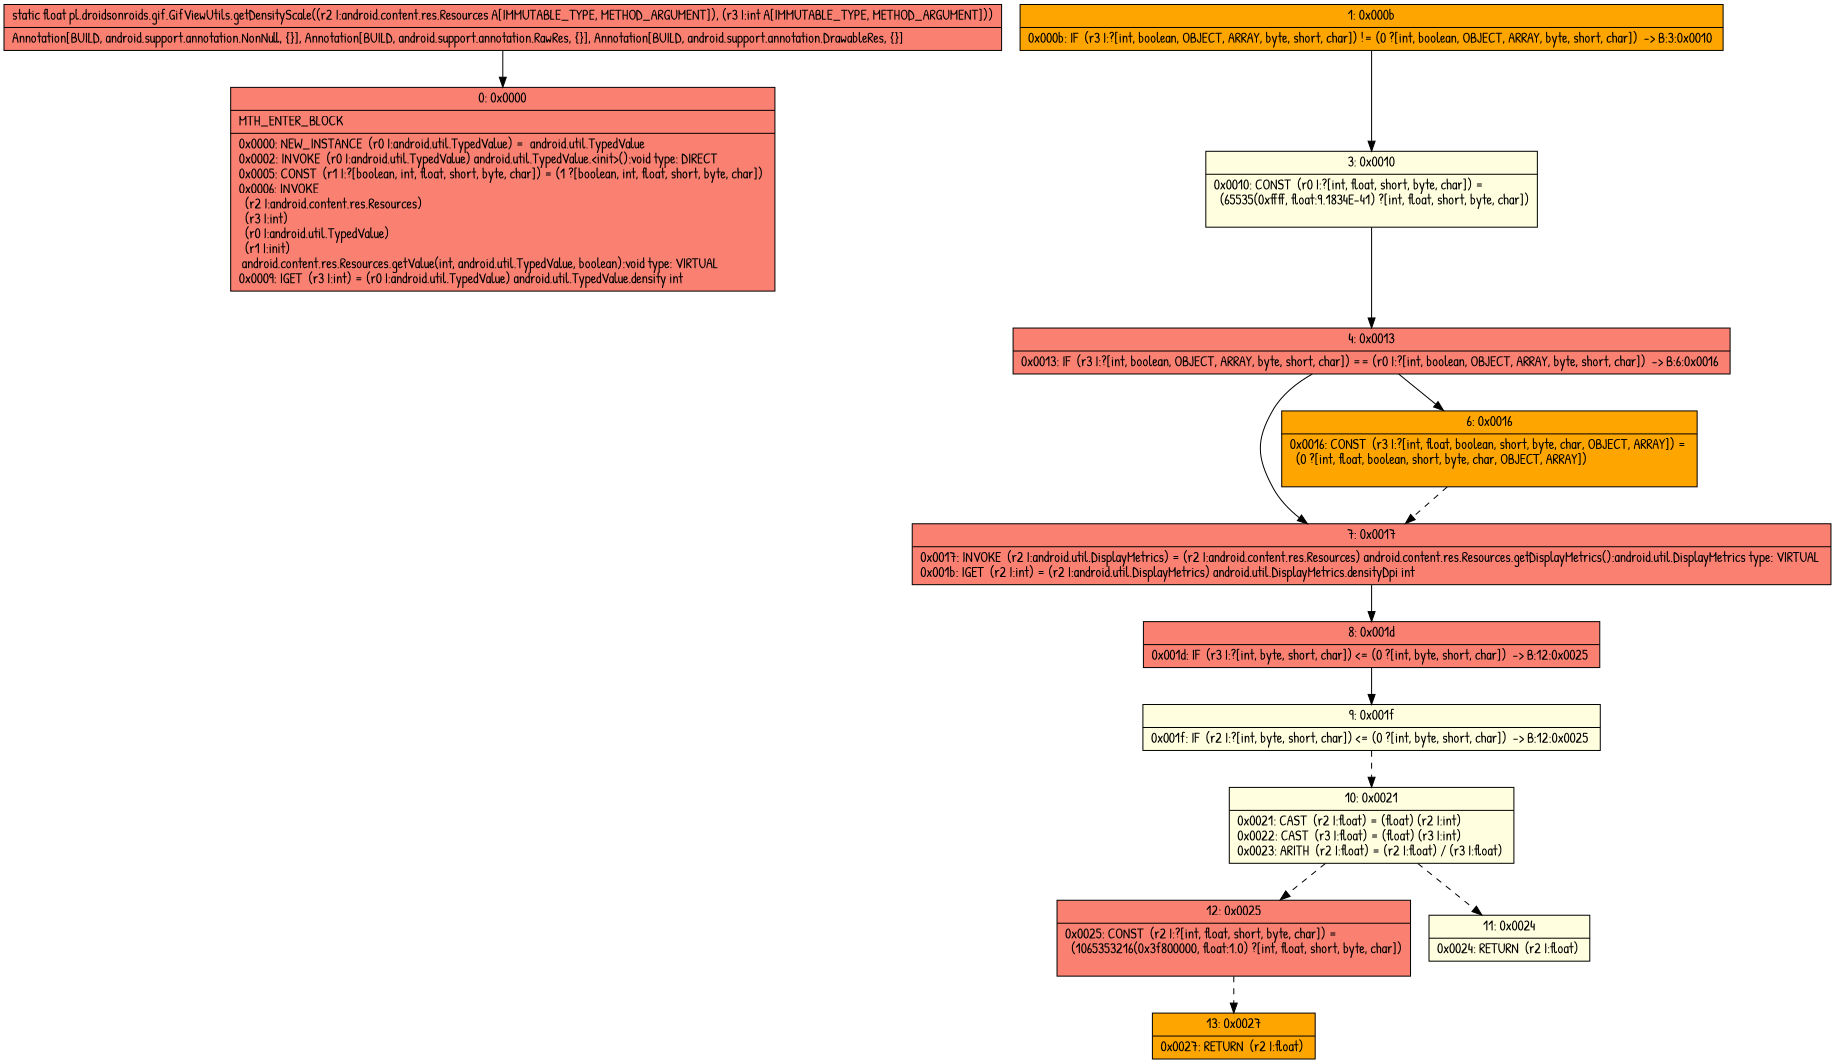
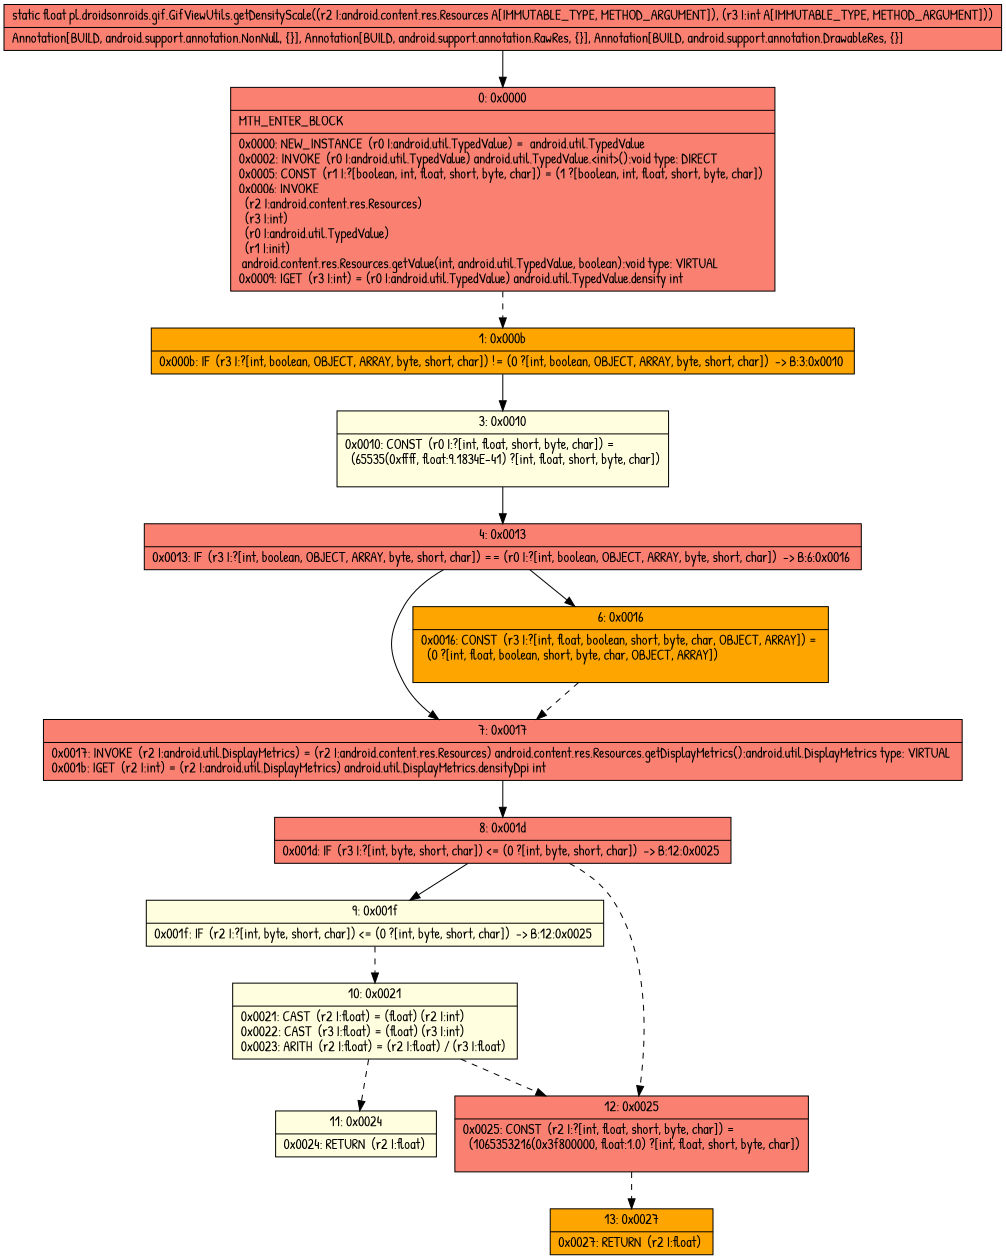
  digraph {
    fontname="Patrick Hand"
    node [fillcolor=salmon fontname="Patrick Hand" shape=record style=filled]
    edge [fontname="Patrick Hand" style=dashed]
    n1 [label="{0\:\ 0x0000|MTH_ENTER_BLOCK\l|0x0000: NEW_INSTANCE  (r0 I:android.util.TypedValue) =  android.util.TypedValue \l0x0002: INVOKE  (r0 I:android.util.TypedValue) android.util.TypedValue.\<init\>():void type: DIRECT \l0x0005: CONST  (r1 I:?[boolean, int, float, short, byte, char]) = (1 ?[boolean, int, float, short, byte, char]) \l0x0006: INVOKE  \l  (r2 I:android.content.res.Resources)\l  (r3 I:int)\l  (r0 I:android.util.TypedValue)\l  (r1 I:init)\l android.content.res.Resources.getValue(int, android.util.TypedValue, boolean):void type: VIRTUAL \l0x0009: IGET  (r3 I:int) = (r0 I:android.util.TypedValue) android.util.TypedValue.density int \l}"]
    n2 [fillcolor=orange label="{1\:\ 0x000b|0x000b: IF  (r3 I:?[int, boolean, OBJECT, ARRAY, byte, short, char]) != (0 ?[int, boolean, OBJECT, ARRAY, byte, short, char])  \-\> B:3:0x0010 \l}"]
    n3 [fillcolor=lightyellow label="{3\:\ 0x0010|0x0010: CONST  (r0 I:?[int, float, short, byte, char]) = \l  (65535(0xffff, float:9.1834E\-41) ?[int, float, short, byte, char])\l \l}"]
    n4 [label="{4\:\ 0x0013|0x0013: IF  (r3 I:?[int, boolean, OBJECT, ARRAY, byte, short, char]) == (r0 I:?[int, boolean, OBJECT, ARRAY, byte, short, char])  \-\> B:6:0x0016 \l}"]
    n5 [label="{7\:\ 0x0017|0x0017: INVOKE  (r2 I:android.util.DisplayMetrics) = (r2 I:android.content.res.Resources) android.content.res.Resources.getDisplayMetrics():android.util.DisplayMetrics type: VIRTUAL \l0x001b: IGET  (r2 I:int) = (r2 I:android.util.DisplayMetrics) android.util.DisplayMetrics.densityDpi int \l}"]
    n6 [label="{8\:\ 0x001d|0x001d: IF  (r3 I:?[int, byte, short, char]) \<= (0 ?[int, byte, short, char])  \-\> B:12:0x0025 \l}"]
    n7 [fillcolor=orange label="{6\:\ 0x0016|0x0016: CONST  (r3 I:?[int, float, boolean, short, byte, char, OBJECT, ARRAY]) = \l  (0 ?[int, float, boolean, short, byte, char, OBJECT, ARRAY])\l \l}"]
    n8 [fillcolor=lightyellow label="{9\:\ 0x001f|0x001f: IF  (r2 I:?[int, byte, short, char]) \<= (0 ?[int, byte, short, char])  \-\> B:12:0x0025 \l}"]
    n9 [label="{12\:\ 0x0025|0x0025: CONST  (r2 I:?[int, float, short, byte, char]) = \l  (1065353216(0x3f800000, float:1.0) ?[int, float, short, byte, char])\l \l}"]
    n10 [fillcolor=lightyellow label="{10\:\ 0x0021|0x0021: CAST  (r2 I:float) = (float) (r2 I:int) \l0x0022: CAST  (r3 I:float) = (float) (r3 I:int) \l0x0023: ARITH  (r2 I:float) = (r2 I:float) \/ (r3 I:float) \l}"]
    n11 [fillcolor=orange label="{13\:\ 0x0027|0x0027: RETURN  (r2 I:float) \l}"]
    n12 [fillcolor=lightyellow label="{11\:\ 0x0024|0x0024: RETURN  (r2 I:float) \l}"]
    n13 [label="{static float pl.droidsonroids.gif.GifViewUtils.getDensityScale((r2 I:android.content.res.Resources A[IMMUTABLE_TYPE, METHOD_ARGUMENT]), (r3 I:int A[IMMUTABLE_TYPE, METHOD_ARGUMENT]))  | Annotation[BUILD, android.support.annotation.NonNull, \{\}], Annotation[BUILD, android.support.annotation.RawRes, \{\}], Annotation[BUILD, android.support.annotation.DrawableRes, \{\}]\l}"]
+   n1 -> n2
    n2 -> n3 [style=solid]
    n3 -> n4 [style=solid]
    n4 -> n5 [style=solid]
    n4 -> n7 [style=solid]
    n5 -> n6 [style=solid]
    n6 -> n8 [style=solid]
+   n6 -> n9
    n7 -> n5
    n8 -> n10
    n9 -> n11
    n10 -> n9
    n10 -> n12
    n13 -> n1 [style=solid]
  }
